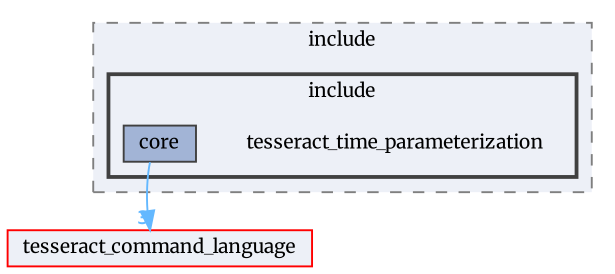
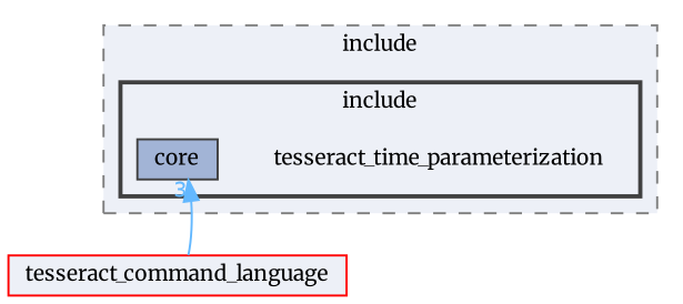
  digraph {
    compound=true
    fontname=Merriweather
    node [fontname=Merriweather fontsize=10 shape=box style=filled]
    n1 [height=0.2 label=tesseract_time_parameterization shape=plaintext width=0.4 style=""]
    n2 [color=grey25 fillcolor="#a2b4d6" height=0.2 label=core width=0.4]
    n3 [color=red fillcolor="#edf0f7" height=0.2 label=tesseract_command_language width=0.4]
    subgraph cluster_1 {
      bgcolor="#edf0f7"
      fontsize=10
      label=include
      pencolor=grey50
      style="filled,dashed"
      subgraph cluster_2 {
        bgcolor="#edf0f7"
        fontsize=10
        pencolor=grey25
        style="filled,bold"
        n1
        n2
      }
    }
-   n2 -> n3 [color=steelblue1 fontcolor=steelblue1 fontname=Merriweather fontsize=10 headlabel=3 labeldistance=1.5 labelfontname=Helvetica labelfontsize=10]
+   n3 -> n2 [color=steelblue1 fontcolor=steelblue1 fontname=Merriweather fontsize=10 headlabel=3 labeldistance=1.5 labelfontname=Helvetica labelfontsize=10]
  }
